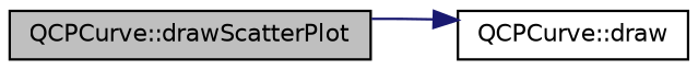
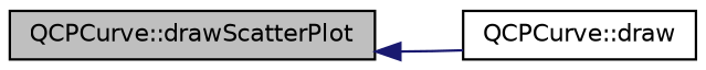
  digraph {
    rankdir=LR
    node [color=black fontname=Helvetica fontsize=10 shape=record style=filled]
    n1 [fillcolor=grey75 fontcolor=black height=0.2 label="QCPCurve::drawScatterPlot" width=0.4]
    n2 [fillcolor=white height=0.2 label="QCPCurve::draw" width=0.4]
-   n2 -> n1 [color=midnightblue dir=back fontname=Helvetica fontsize=10 labelfontname=Helvetica labelfontsize=10 style=solid]
+   n1 -> n2 [color=midnightblue dir=back fontname=Helvetica fontsize=10 labelfontname=Helvetica labelfontsize=10 style=solid]
  }
